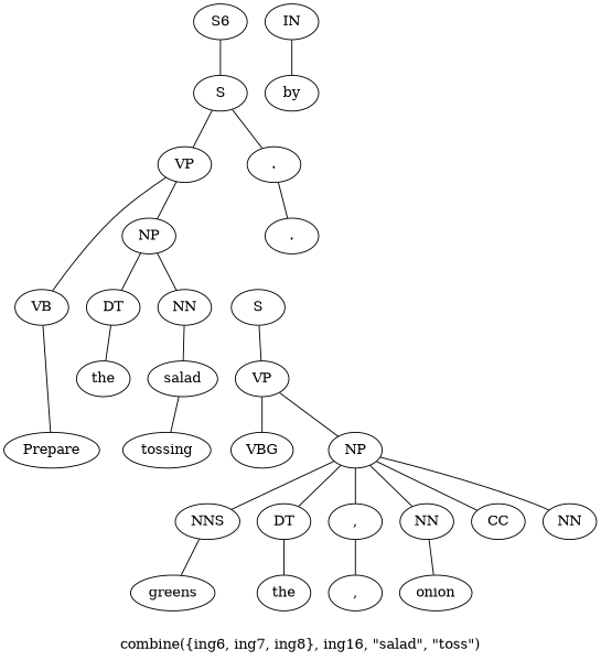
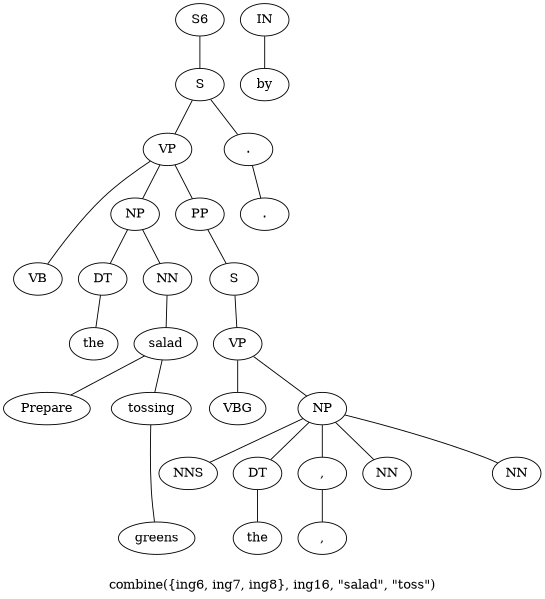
  graph {
    label="combine({ing6, ing7, ing8}, ing16, \"salad\", \"toss\")"
    n1 [label=S6]
    n2 [label=S]
    n3 [label=VP]
    n4 [label="."]
    n5 [label=VB]
    n6 [label=NP]
+   n7 [label=PP]
    n8 [label="."]
    n9 [label=Prepare]
    n10 [label=DT]
    n11 [label=NN]
    n12 [label=S]
    n13 [label=the]
    n14 [label=salad]
    n15 [label=tossing]
    n16 [label=IN]
    n17 [label=by]
    n18 [label=VP]
    n19 [label=VBG]
    n20 [label=NP]
    n21 [label=DT]
    n22 [label=NNS]
    n23 [label=","]
    n24 [label=NN]
-   n25 [label=CC]
    n26 [label=NN]
    n27 [label=the]
    n28 [label=greens]
    n29 [label=","]
-   n30 [label=onion]
    n1 -- n2
    n2 -- n3
    n2 -- n4
    n3 -- n5
    n3 -- n6
+   n3 -- n7
    n4 -- n8
-   n5 -- n9
+   n14 -- n9
    n6 -- n10
    n6 -- n11
+   n7 -- n12
    n10 -- n13
    n11 -- n14
    n12 -- n18
    n14 -- n15
    n16 -- n17
    n18 -- n19
    n18 -- n20
    n20 -- n21
    n20 -- n22
    n20 -- n23
    n20 -- n24
-   n20 -- n25
    n20 -- n26
    n21 -- n27
-   n22 -- n28
+   n15 -- n28
    n23 -- n29
-   n24 -- n30
  }
